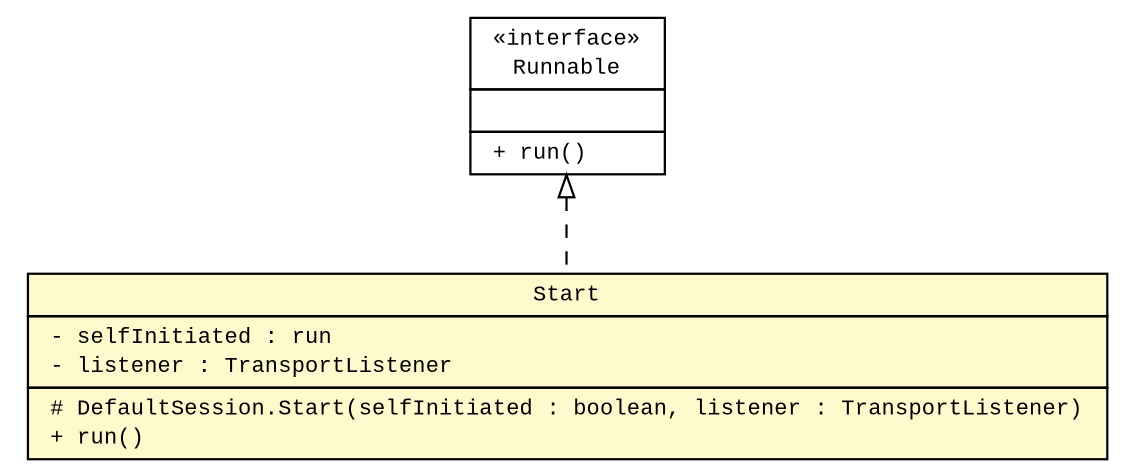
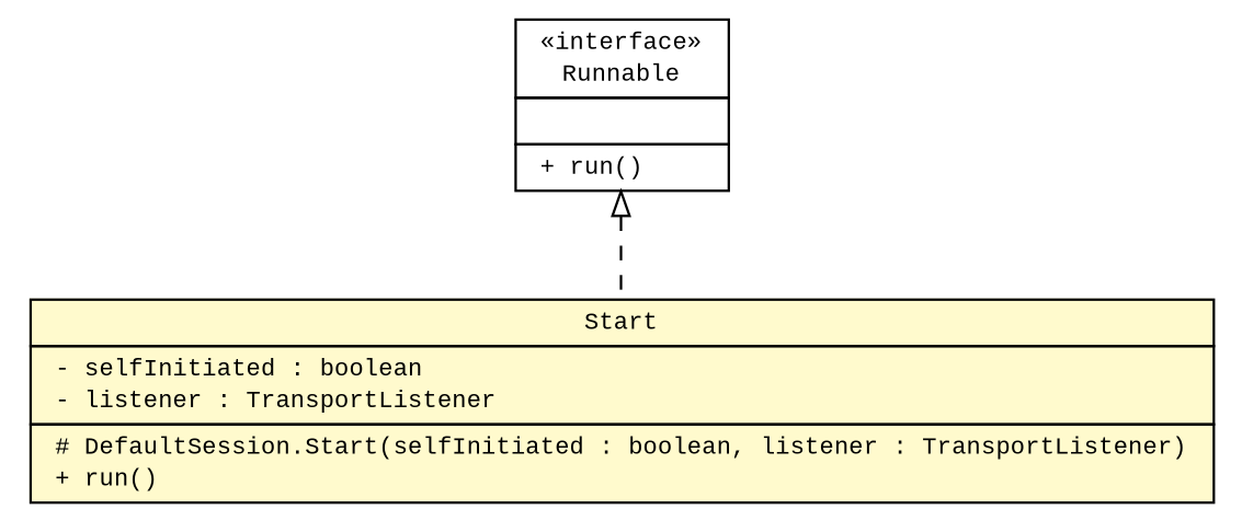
  digraph {
    nodesep=0.25
    ranksep=0.5
    fontname="Liberation Mono"
    node [fontcolor=black fontname="Liberation Mono" fontsize=10.0 shape=plaintext]
-   n1 [label=<<table title="de.hsbremen.tc.tnc.tnccs.session.base.simple.DefaultSession.Start" border="0" cellborder="1" cellspacing="0" cellpadding="2" port="p" bgcolor="lemonChiffon" href="./DefaultSession.Start.html"> 		<tr><td><table border="0" cellspacing="0" cellpadding="1"> <tr><td align="center" balign="center"> Start </td></tr> 		</table></td></tr> 		<tr><td><table border="0" cellspacing="0" cellpadding="1"> <tr><td align="left" balign="left"> - selfInitiated : run </td></tr> <tr><td align="left" balign="left"> - listener : TransportListener </td></tr> 		</table></td></tr> 		<tr><td><table border="0" cellspacing="0" cellpadding="1"> <tr><td align="left" balign="left"> # DefaultSession.Start(selfInitiated : boolean, listener : TransportListener) </td></tr> <tr><td align="left" balign="left"> + run() </td></tr> 		</table></td></tr> 		</table>>]
+   n1 [label=<<table title="de.hsbremen.tc.tnc.tnccs.session.base.simple.DefaultSession.Start" border="0" cellborder="1" cellspacing="0" cellpadding="2" port="p" bgcolor="lemonChiffon" href="./DefaultSession.Start.html"> 		<tr><td><table border="0" cellspacing="0" cellpadding="1"> <tr><td align="center" balign="center"> Start </td></tr> 		</table></td></tr> 		<tr><td><table border="0" cellspacing="0" cellpadding="1"> <tr><td align="left" balign="left"> - selfInitiated : boolean </td></tr> <tr><td align="left" balign="left"> - listener : TransportListener </td></tr> 		</table></td></tr> 		<tr><td><table border="0" cellspacing="0" cellpadding="1"> <tr><td align="left" balign="left"> # DefaultSession.Start(selfInitiated : boolean, listener : TransportListener) </td></tr> <tr><td align="left" balign="left"> + run() </td></tr> 		</table></td></tr> 		</table>>]
    n2 [label=<<table title="java.lang.Runnable" border="0" cellborder="1" cellspacing="0" cellpadding="2" port="p" href="http://java.sun.com/j2se/1.4.2/docs/api/java/lang/Runnable.html"> 		<tr><td><table border="0" cellspacing="0" cellpadding="1"> <tr><td align="center" balign="center"> &#171;interface&#187; </td></tr> <tr><td align="center" balign="center"> Runnable </td></tr> 		</table></td></tr> 		<tr><td><table border="0" cellspacing="0" cellpadding="1"> <tr><td align="left" balign="left">  </td></tr> 		</table></td></tr> 		<tr><td><table border="0" cellspacing="0" cellpadding="1"> <tr><td align="left" balign="left"> + run() </td></tr> 		</table></td></tr> 		</table>>]
    n2 -> n1 [arrowtail=empty dir=back fontname="Liberation Mono" fontsize=10 headport=p labelfontname=Helvetica labelfontsize=10 style=dashed tailport=p]
  }
